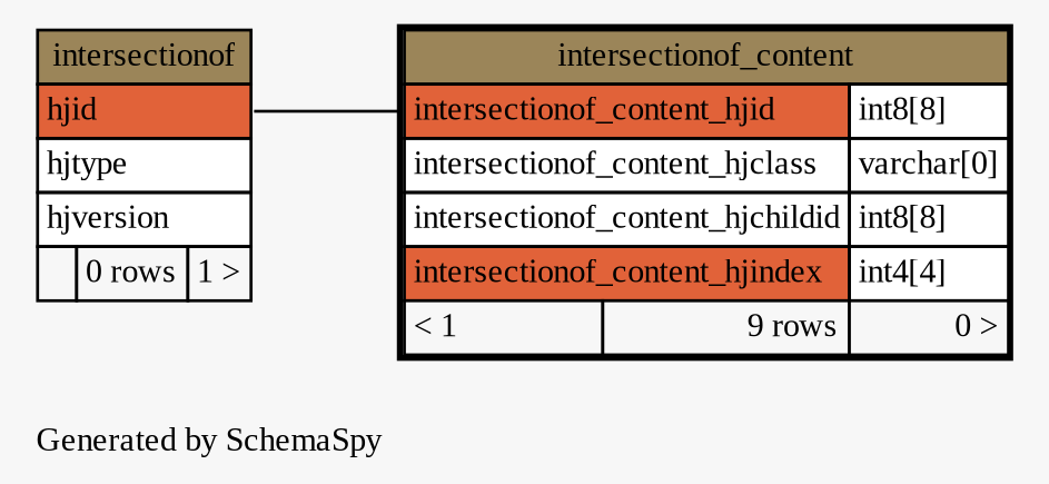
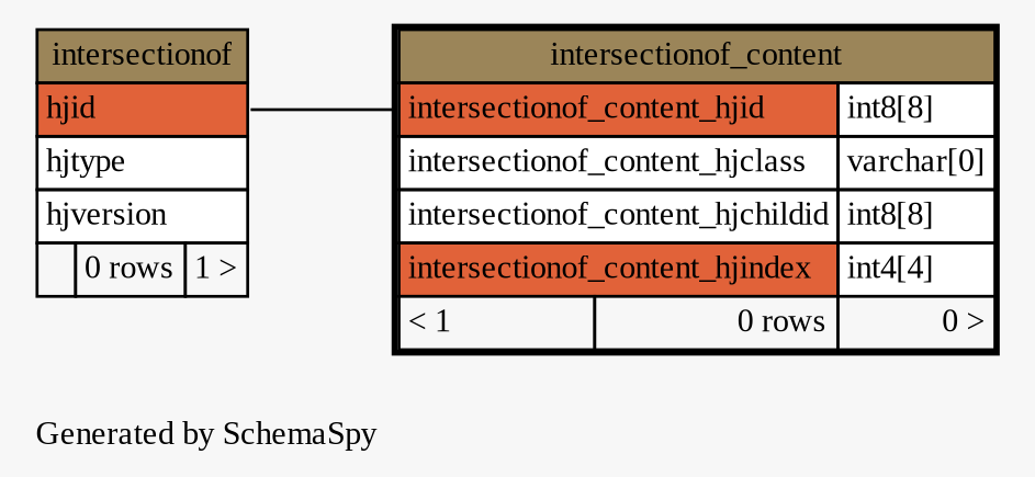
  digraph {
    bgcolor="#f7f7f7"
    fontname="Liberation Serif"
    fontsize=11
    label="\nGenerated by SchemaSpy"
    labeljust=l
    nodesep=0.18
    rankdir=RL
    ranksep=0.46
    node [fontname="Liberation Serif" fontsize=11 shape=plaintext]
-   n1 [label=<     <TABLE BORDER="2" CELLBORDER="1" CELLSPACING="0" BGCOLOR="#ffffff">       <TR><TD COLSPAN="3" BGCOLOR="#9b8559" ALIGN="CENTER">intersectionof_content</TD></TR>       <TR><TD PORT="intersectionof_content_hjid" COLSPAN="2" BGCOLOR="#e16239" ALIGN="LEFT">intersectionof_content_hjid</TD><TD PORT="intersectionof_content_hjid.type" ALIGN="LEFT">int8[8]</TD></TR>       <TR><TD PORT="intersectionof_content_hjclass" COLSPAN="2" ALIGN="LEFT">intersectionof_content_hjclass</TD><TD PORT="intersectionof_content_hjclass.type" ALIGN="LEFT">varchar[0]</TD></TR>       <TR><TD PORT="intersectionof_content_hjchildid" COLSPAN="2" ALIGN="LEFT">intersectionof_content_hjchildid</TD><TD PORT="intersectionof_content_hjchildid.type" ALIGN="LEFT">int8[8]</TD></TR>       <TR><TD PORT="intersectionof_content_hjindex" COLSPAN="2" BGCOLOR="#e16239" ALIGN="LEFT">intersectionof_content_hjindex</TD><TD PORT="intersectionof_content_hjindex.type" ALIGN="LEFT">int4[4]</TD></TR>       <TR><TD ALIGN="LEFT" BGCOLOR="#f7f7f7">&lt; 1</TD><TD ALIGN="RIGHT" BGCOLOR="#f7f7f7">9 rows</TD><TD ALIGN="RIGHT" BGCOLOR="#f7f7f7">0 &gt;</TD></TR>     </TABLE>>]
+   n1 [label=<     <TABLE BORDER="2" CELLBORDER="1" CELLSPACING="0" BGCOLOR="#ffffff">       <TR><TD COLSPAN="3" BGCOLOR="#9b8559" ALIGN="CENTER">intersectionof_content</TD></TR>       <TR><TD PORT="intersectionof_content_hjid" COLSPAN="2" BGCOLOR="#e16239" ALIGN="LEFT">intersectionof_content_hjid</TD><TD PORT="intersectionof_content_hjid.type" ALIGN="LEFT">int8[8]</TD></TR>       <TR><TD PORT="intersectionof_content_hjclass" COLSPAN="2" ALIGN="LEFT">intersectionof_content_hjclass</TD><TD PORT="intersectionof_content_hjclass.type" ALIGN="LEFT">varchar[0]</TD></TR>       <TR><TD PORT="intersectionof_content_hjchildid" COLSPAN="2" ALIGN="LEFT">intersectionof_content_hjchildid</TD><TD PORT="intersectionof_content_hjchildid.type" ALIGN="LEFT">int8[8]</TD></TR>       <TR><TD PORT="intersectionof_content_hjindex" COLSPAN="2" BGCOLOR="#e16239" ALIGN="LEFT">intersectionof_content_hjindex</TD><TD PORT="intersectionof_content_hjindex.type" ALIGN="LEFT">int4[4]</TD></TR>       <TR><TD ALIGN="LEFT" BGCOLOR="#f7f7f7">&lt; 1</TD><TD ALIGN="RIGHT" BGCOLOR="#f7f7f7">0 rows</TD><TD ALIGN="RIGHT" BGCOLOR="#f7f7f7">0 &gt;</TD></TR>     </TABLE>>]
    n2 [label=<     <TABLE BORDER="0" CELLBORDER="1" CELLSPACING="0" BGCOLOR="#ffffff">       <TR><TD COLSPAN="3" BGCOLOR="#9b8559" ALIGN="CENTER">intersectionof</TD></TR>       <TR><TD PORT="hjid" COLSPAN="3" BGCOLOR="#e16239" ALIGN="LEFT">hjid</TD></TR>       <TR><TD PORT="hjtype" COLSPAN="3" ALIGN="LEFT">hjtype</TD></TR>       <TR><TD PORT="hjversion" COLSPAN="3" ALIGN="LEFT">hjversion</TD></TR>       <TR><TD ALIGN="LEFT" BGCOLOR="#f7f7f7">  </TD><TD ALIGN="RIGHT" BGCOLOR="#f7f7f7">0 rows</TD><TD ALIGN="RIGHT" BGCOLOR="#f7f7f7">1 &gt;</TD></TR>     </TABLE>>]
    n1 -> n2 [arrowhead=none arrowsize=0.8 arrowtail=crowodot headport="hjid:e" tailport="intersectionof_content_hjid:w" fontname="Liberation Serif"]
  }
